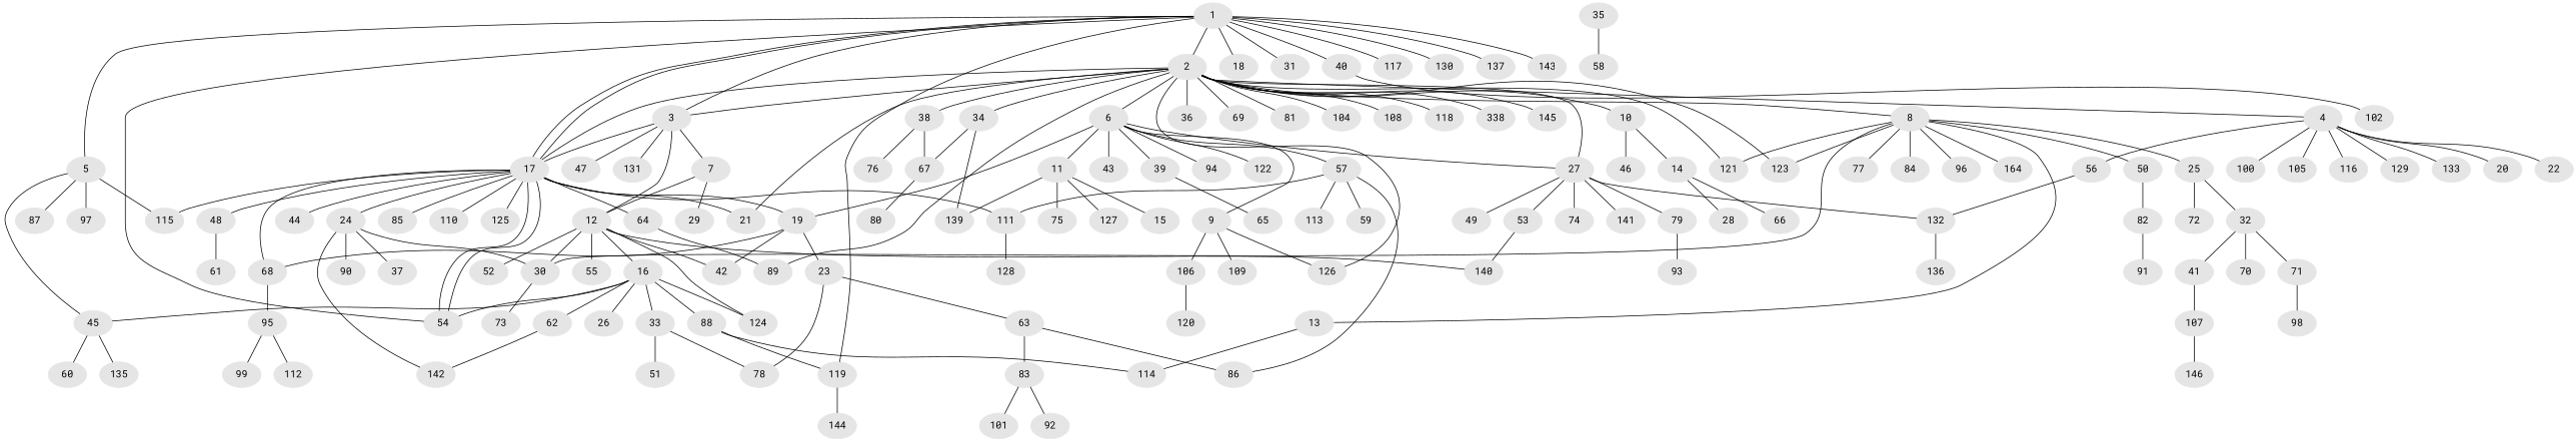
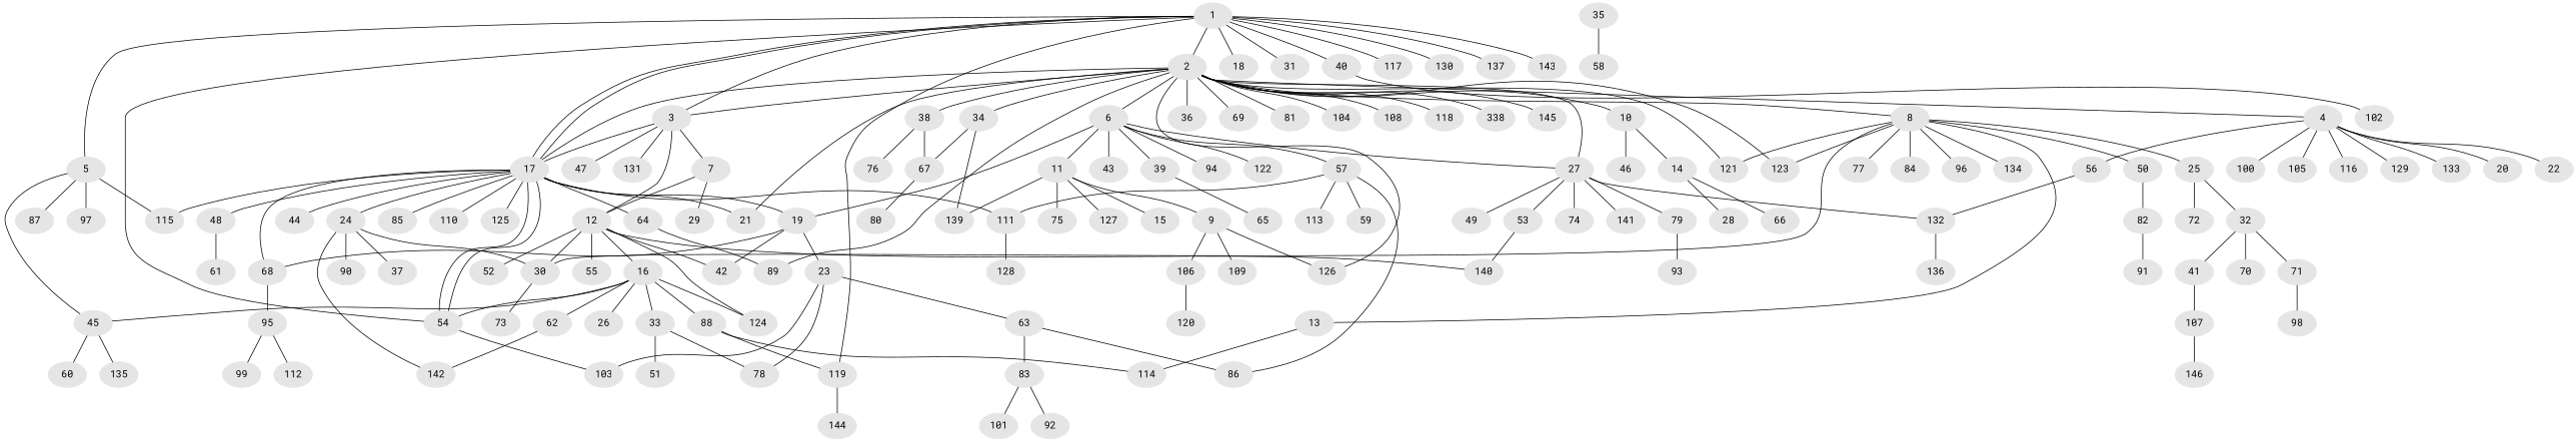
  graph {
    fontname="Roboto Mono"
    node [color=gray90 fontname="Roboto Mono" style=filled]
    edge [fontname="Roboto Mono"]
    1
    2
    3
    5
    17
    18
    31
    40
    54
    117
    119
    130
    137
    143
    4
    6
    8
    10
    21
    27
    34
    36
    38
    69
    81
    89
    104
    108
    118
    121
    123
    126
    n33 [label=338]
    145
    7
    12
    47
    131
    45
    87
    97
    115
    19
    24
    44
    48
    64
    68
    85
    110
    111
    125
    102
+   103
    144
    20
    22
    56
    100
    105
    116
    129
    133
    9
    11
    39
    43
    57
    94
    122
    13
    25
    30
    50
    77
    84
    96
-   134 [label=164]
+   134
    14
    46
    28
    66
    49
    53
    74
    79
    132
    141
    139
    67
    76
    29
    16
    42
    52
    55
    124
    140
    60
    135
    106
    109
    15
    75
    127
    23
    65
    59
    86
    113
    114
    32
    72
    73
    82
    120
    26
    33
    62
    88
    78
    51
    142
    37
    90
    35
    58
    61
    95
    128
    63
    83
    41
    70
    71
    93
    136
    107
    98
    80
    146
    91
    92
    101
    99
    112
    1 -- 2
    1 -- 3
    1 -- 5
    1 -- 17
    1 -- 17
    1 -- 18
    1 -- 31
    1 -- 40
    1 -- 54
    1 -- 117
    1 -- 119
    1 -- 130
    1 -- 137
    1 -- 143
    2 -- 3
    2 -- 17
    2 -- 4
    2 -- 6
    2 -- 8
    2 -- 10
    2 -- 21
    2 -- 27
    2 -- 34
    2 -- 36
    2 -- 38
    2 -- 69
    2 -- 81
    2 -- 89
    2 -- 104
    2 -- 108
    2 -- 118
    2 -- 121
    2 -- 123
    2 -- 126
    2 -- n33
    2 -- 145
    3 -- 17
    3 -- 7
    3 -- 12
    3 -- 47
    3 -- 131
    5 -- 45
    5 -- 87
    5 -- 97
    5 -- 115
    17 -- 54
    17 -- 54
    17 -- 21
    17 -- 115
    17 -- 19
    17 -- 24
    17 -- 44
    17 -- 48
    17 -- 64
    17 -- 68
    17 -- 85
    17 -- 110
    17 -- 111
    17 -- 125
    40 -- 102
+   54 -- 103
    119 -- 144
    4 -- 20
    4 -- 22
    4 -- 56
    4 -- 100
    4 -- 105
    4 -- 116
    4 -- 129
    4 -- 133
    6 -- 27
    6 -- 19
-   6 -- 9
+   11 -- 9
    6 -- 11
    6 -- 39
    6 -- 43
    6 -- 57
    6 -- 94
    6 -- 122
    8 -- 121
    8 -- 123
    8 -- 13
    8 -- 25
    8 -- 30
    8 -- 50
    8 -- 77
    8 -- 84
    8 -- 96
    8 -- 134
    10 -- 14
    10 -- 46
    27 -- 49
    27 -- 53
    27 -- 74
    27 -- 79
    27 -- 132
    27 -- 141
    34 -- 139
    34 -- 67
    38 -- 67
    38 -- 76
    7 -- 12
    7 -- 29
    12 -- 30
    12 -- 16
    12 -- 42
    12 -- 52
    12 -- 55
    12 -- 124
    12 -- 140
    45 -- 60
    45 -- 135
    19 -- 68
    19 -- 42
    19 -- 23
    24 -- 30
    24 -- 142
    24 -- 37
    24 -- 90
    48 -- 61
    64 -- 89
    68 -- 95
    111 -- 128
    56 -- 132
    9 -- 126
    9 -- 106
    9 -- 109
    11 -- 139
    11 -- 15
    11 -- 75
    11 -- 127
    39 -- 65
    57 -- 111
    57 -- 59
    57 -- 86
    57 -- 113
    13 -- 114
    25 -- 32
    25 -- 72
    30 -- 73
    50 -- 82
    14 -- 28
    14 -- 66
    53 -- 140
    79 -- 93
    132 -- 136
    67 -- 80
    16 -- 54
    16 -- 45
    16 -- 124
    16 -- 26
    16 -- 33
    16 -- 62
    16 -- 88
    106 -- 120
+   23 -- 103
    23 -- 78
    23 -- 63
    32 -- 41
    32 -- 70
    32 -- 71
    82 -- 91
    33 -- 78
    33 -- 51
    62 -- 142
    88 -- 119
    88 -- 114
    35 -- 58
    95 -- 99
    95 -- 112
    63 -- 86
    63 -- 83
    83 -- 92
    83 -- 101
    41 -- 107
    71 -- 98
    107 -- 146
  }
